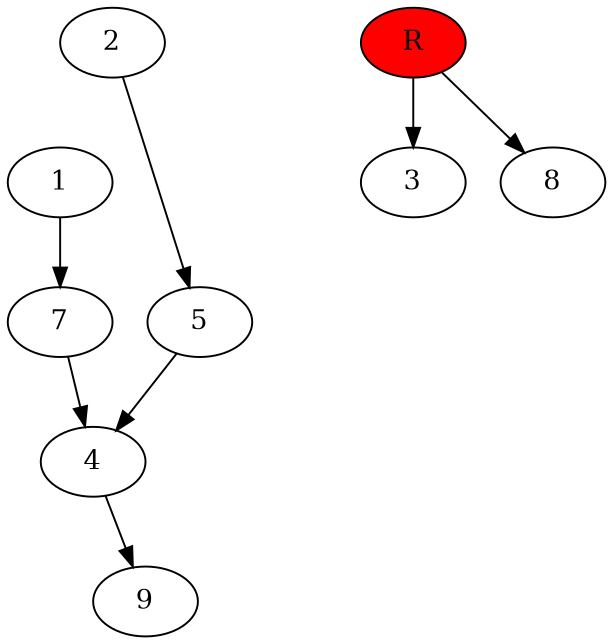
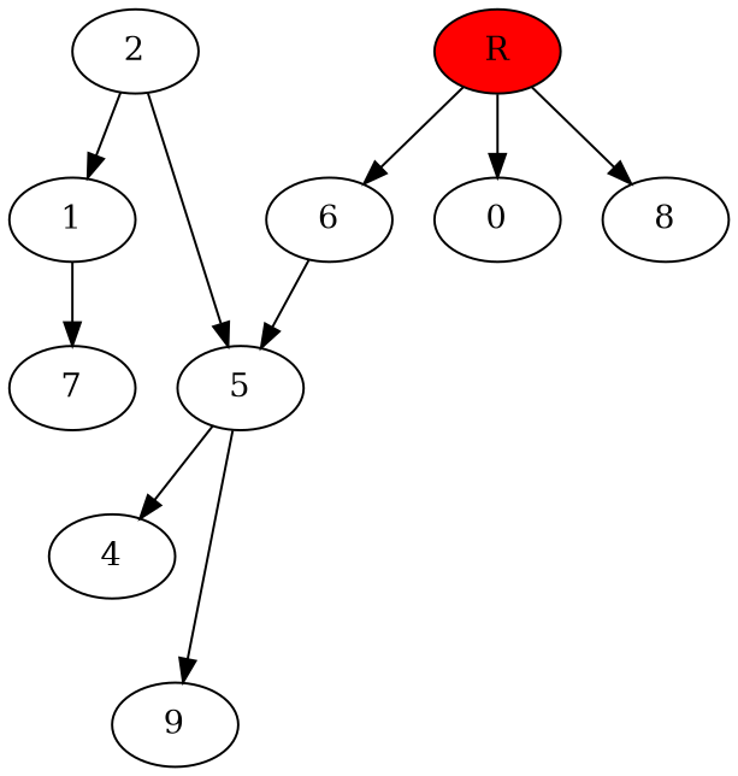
  digraph {
    1
    7
    4
    9
    2
    5
+   6
    R [fillcolor="#ff0000" style=filled]
-   3
+   3 [label=0]
    8
    1 -> 7
-   7 -> 4
-   4 -> 9
+   5 -> 9
+   2 -> 1
    2 -> 5
    5 -> 4
+   6 -> 5
+   R -> 6
    R -> 3
    R -> 8
  }
